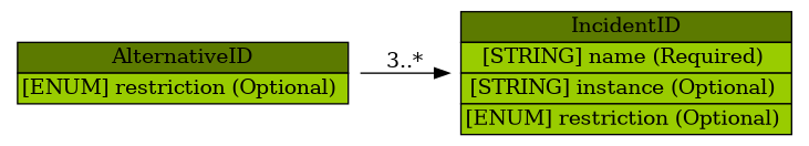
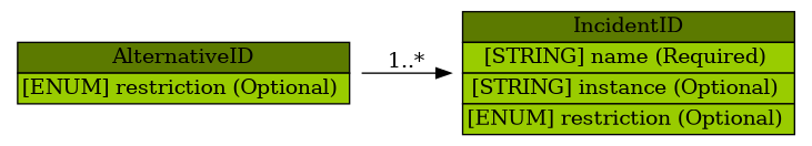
  digraph {
    rankdir=LR
    fontname="DejaVu Serif"
    node [shape=plaintext fontname="DejaVu Serif"]
    n1 [height=0.69444 label=<<table BORDER="0" CELLBORDER="1" CELLSPACING="0"> <tr > <td BGCOLOR="#5c7a00" HREF="/idmef_parser/IODEF/AlternativeID.html" TITLE="The AlternativeID class lists the incident tracking numbers used by CSIRTs, other than the one generating the document, to refer to the identical activity described the IODEF document. A tracking number listed as an AlternativeID references the same incident detected by ">AlternativeID</td> </tr>" %<tr><td BGCOLOR="#99CC00"  HREF="/idmef_parser/IODEF/AlternativeID.html" TITLE="This attribute has been defined in Section 3.2.">[ENUM] restriction (Optional) </td></tr>%</table>> width=2.6944]
    n2 [height=1.2778 label=<<table BORDER="0" CELLBORDER="1" CELLSPACING="0"> <tr > <td BGCOLOR="#5c7a00" HREF="/idmef_parser/IODEF/IncidentID.html" TITLE="The IncidentID class represents an incident tracking number that is unique in the context of the CSIRT and identifies the activity characterized in an IODEF Document. This identifier would serve as an index into the CSIRT incident handling system. The combination of the name attribute and the string in the element content MUST be a globally unique identifier describing the activity. Documents generated by a given CSIRT MUST NOT reuse the same value unless they are referencing the same incident. ">IncidentID</td> </tr>" %<tr><td BGCOLOR="#99CC00"  HREF="/idmef_parser/IODEF/IncidentID.html" TITLE="An identifier describing the CSIRT that created the document.  In order to have a globally unique CSIRT name, the fully qualified domain name associated with the CSIRT MUST be used.">[STRING] name (Required) </td></tr>%<tr><td BGCOLOR="#99CC00"  HREF="/idmef_parser/IODEF/IncidentID.html" TITLE="An identifier referencing a subset of the named incident.">[STRING] instance (Optional) </td></tr>%<tr><td BGCOLOR="#99CC00"  HREF="/idmef_parser/IODEF/IncidentID.html" TITLE="This attribute has been defined in Section 3.2.">[ENUM] restriction (Optional) </td></tr>%</table>> width=2.6944]
-   n1 -> n2 [label="3..*" style=solid fontname="DejaVu Serif"]
+   n1 -> n2 [label="1..*" style=solid fontname="DejaVu Serif"]
  }
